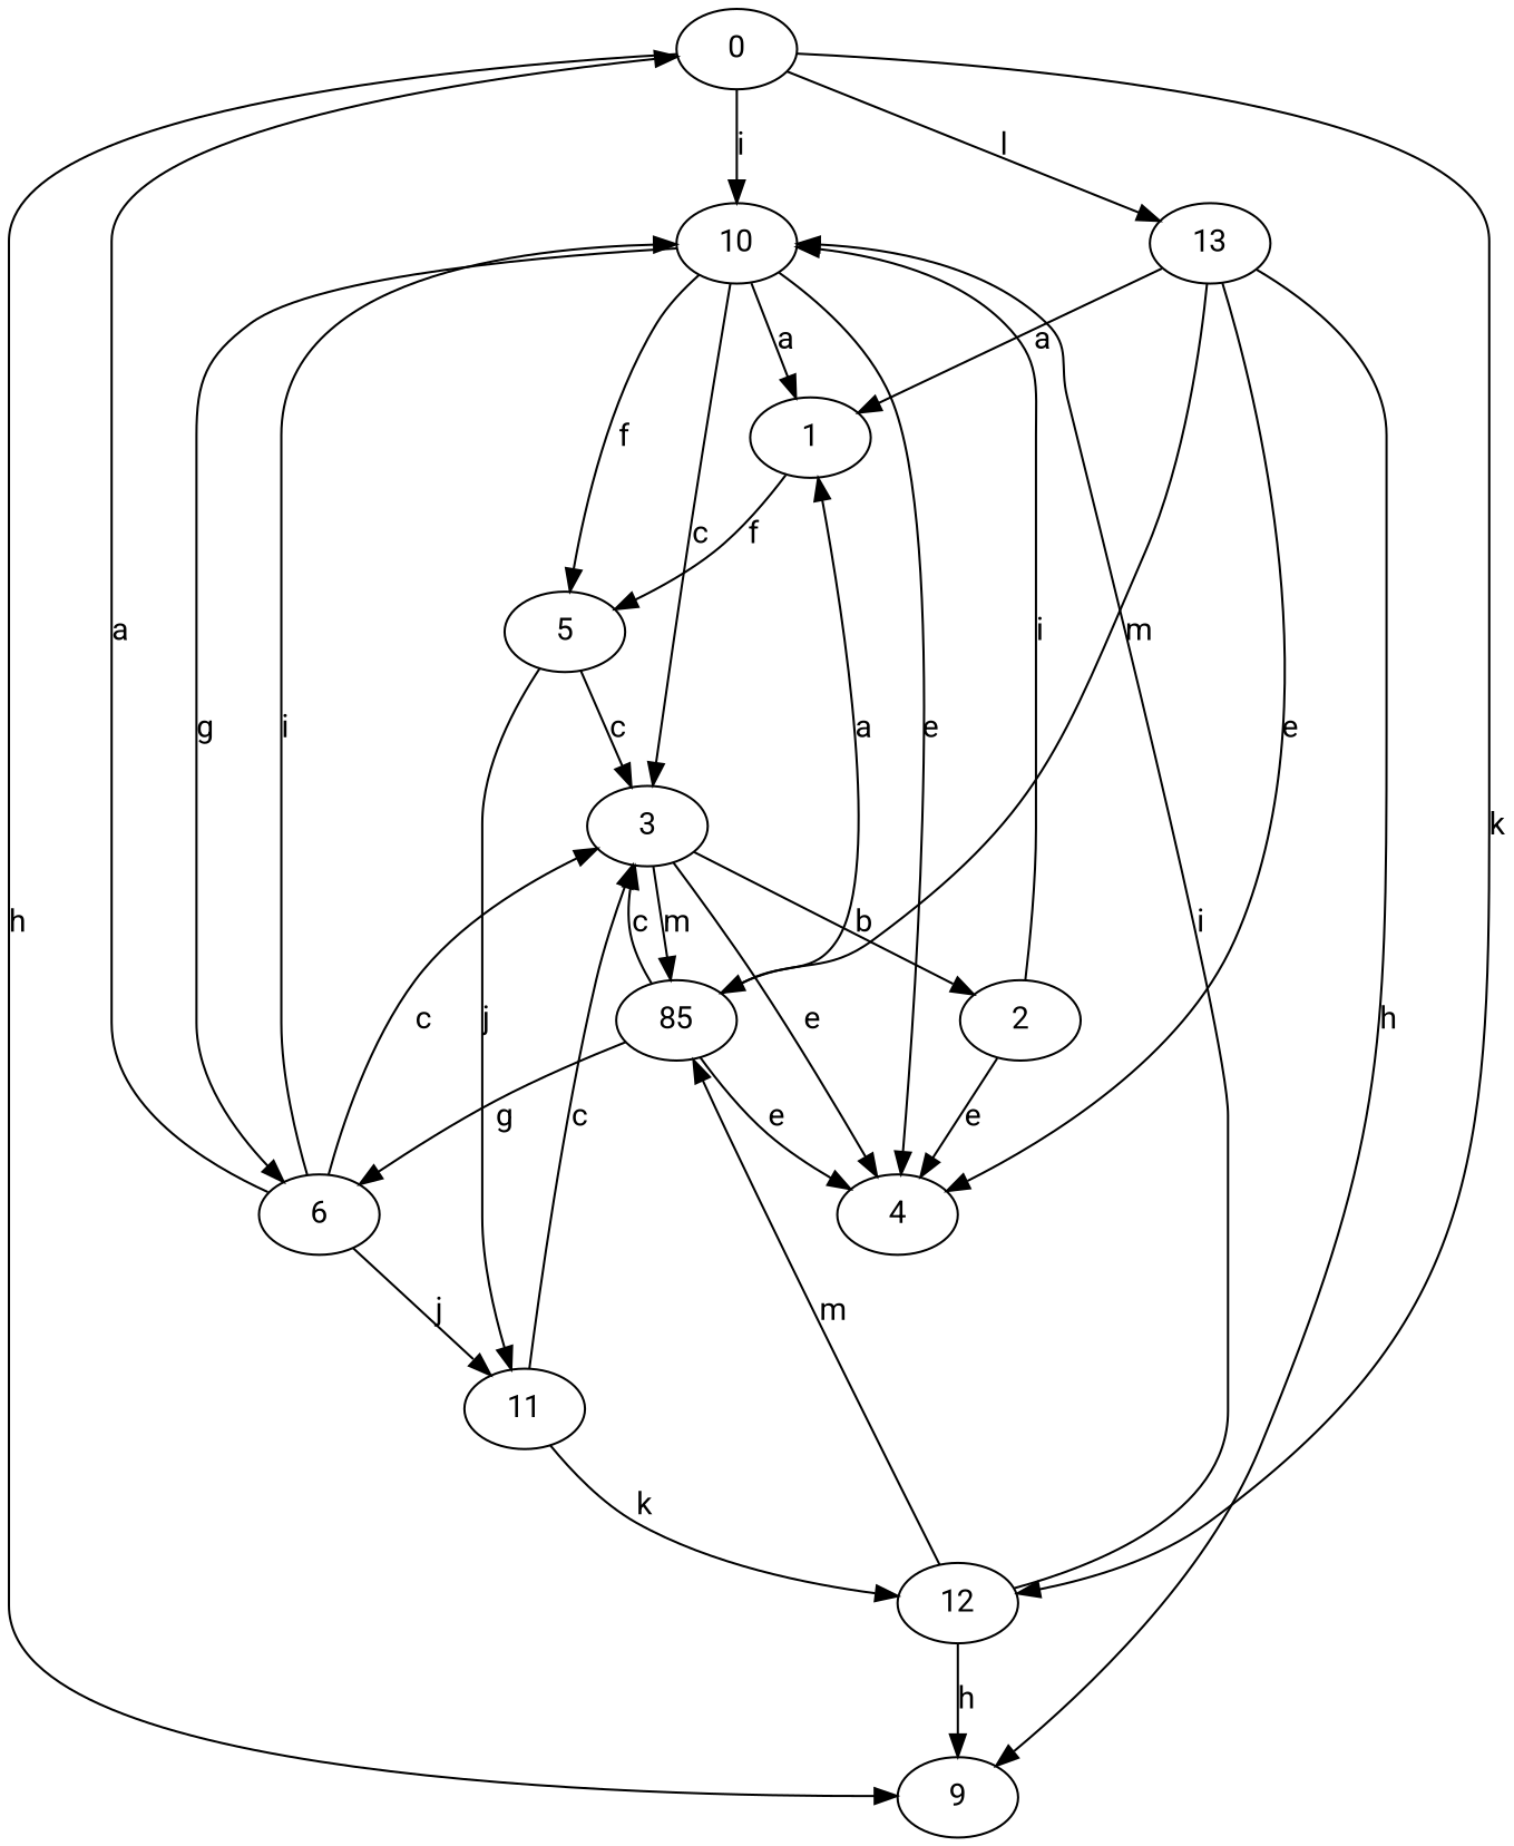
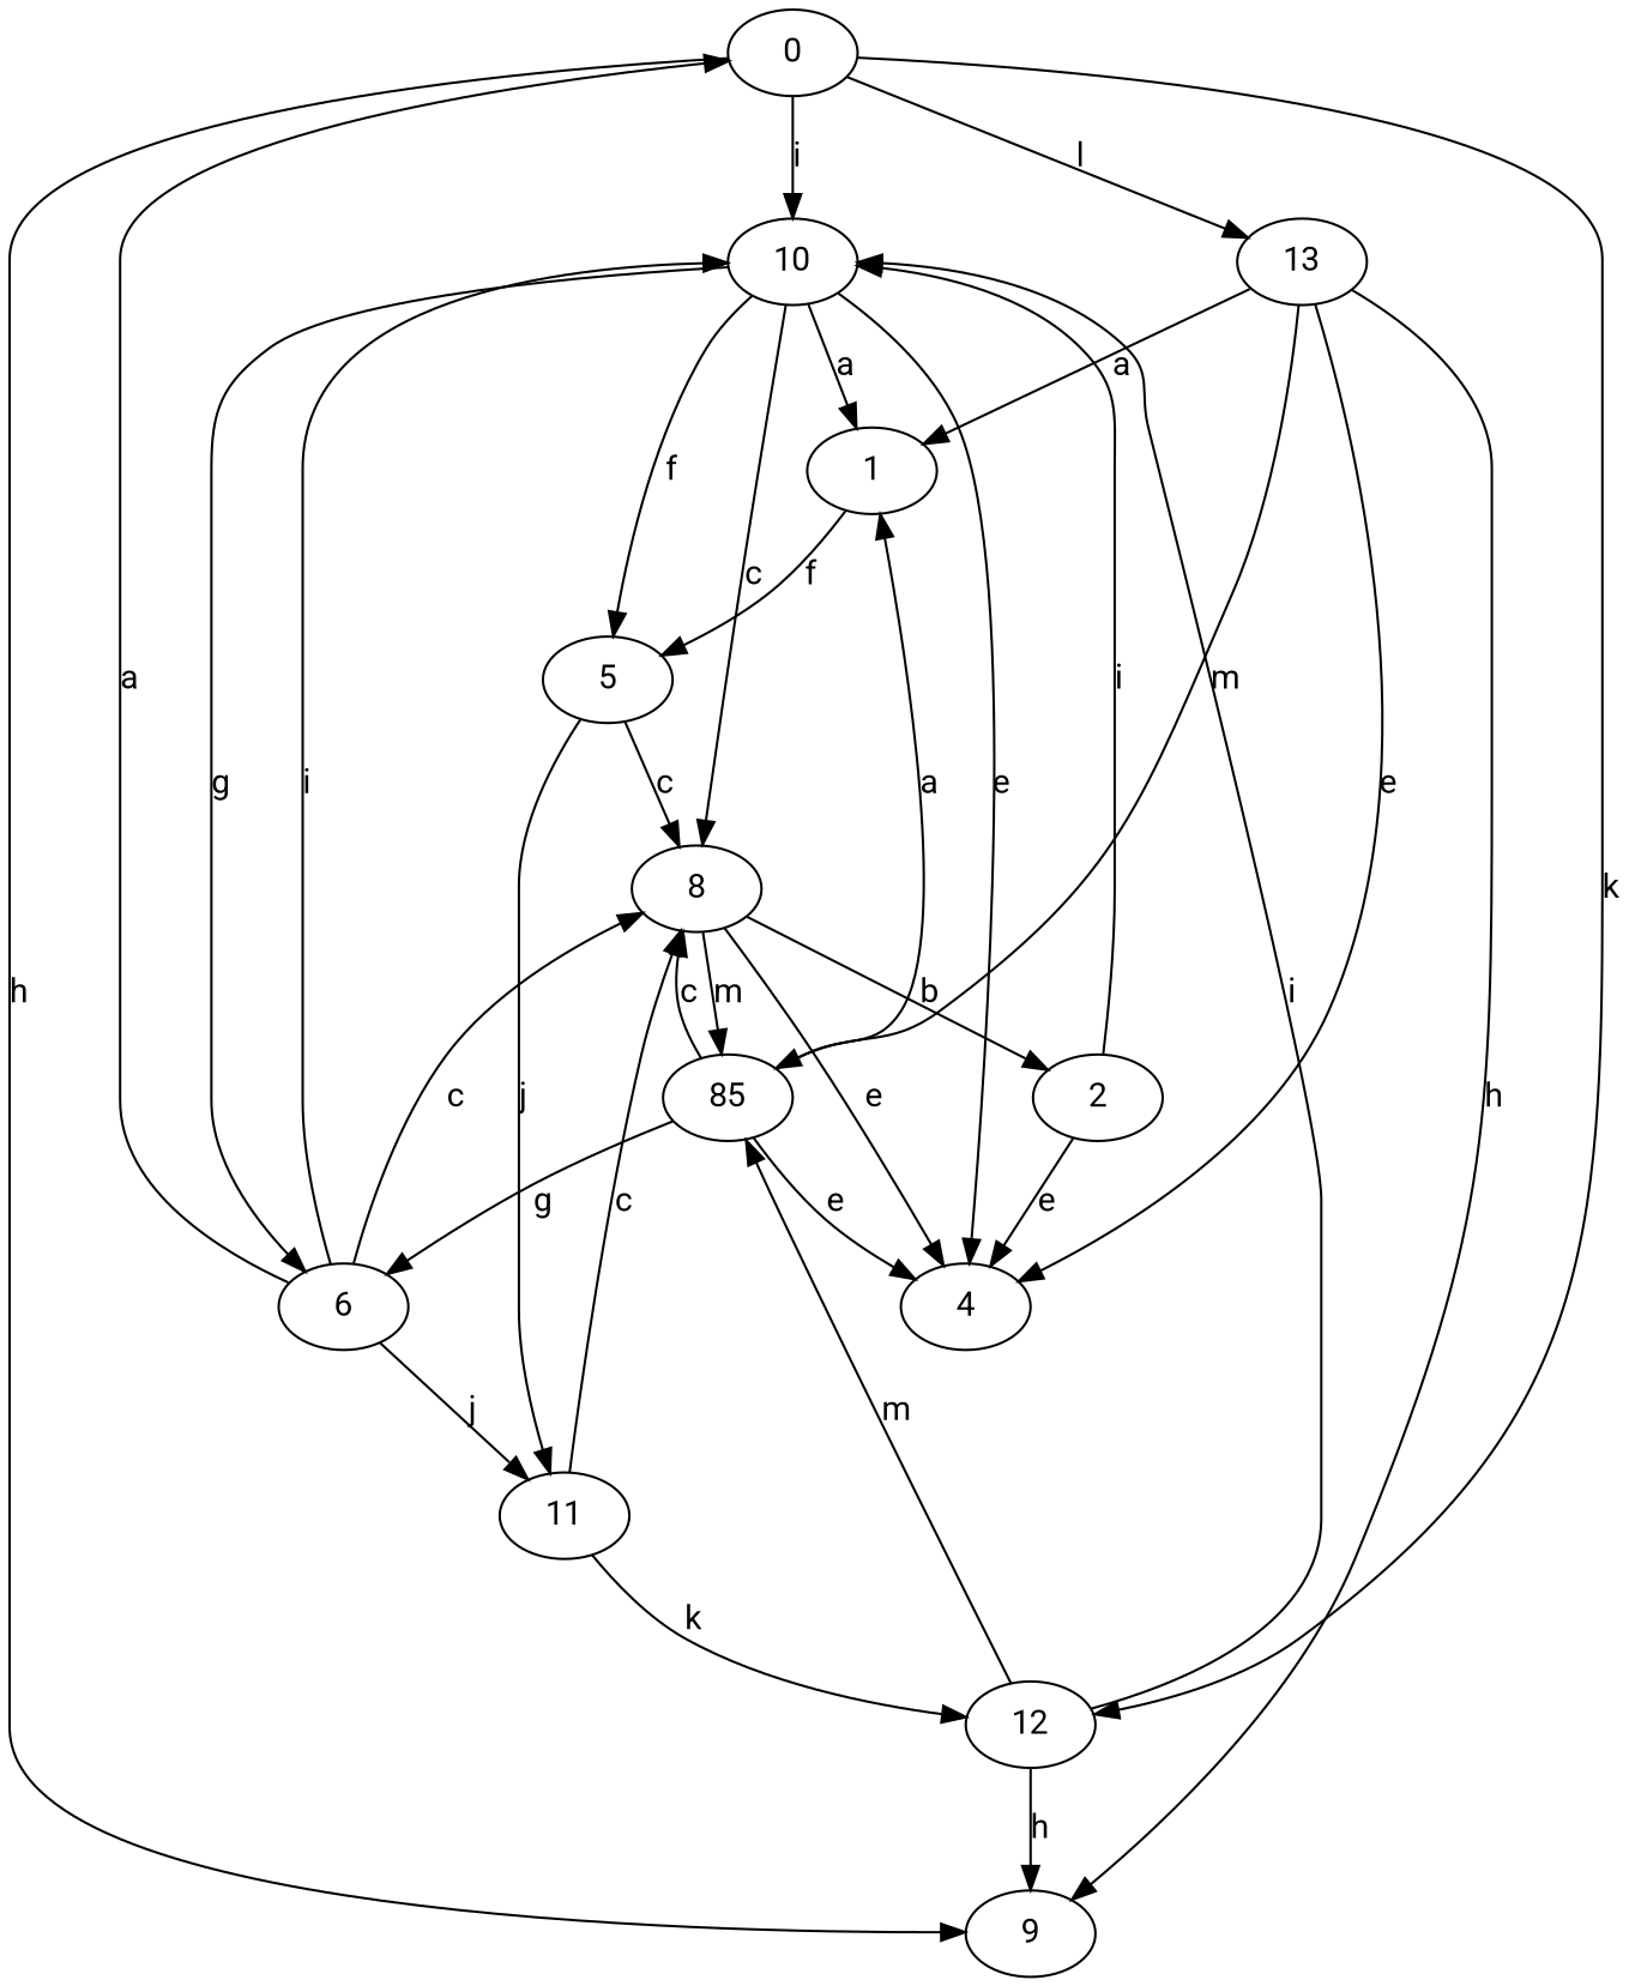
  strict digraph {
    fontname=Roboto
    node [fontname=Roboto]
    edge [fontname=Roboto]
    0
    9
    10
    12
    n5 [label=13]
    1
    5
    4
-   3
+   3 [label=8]
    6
    n11 [label=85]
    11
    2
    0 -> 9 [label=h]
    0 -> 10 [label=i]
    0 -> 12 [label=k]
    0 -> n5 [label=l]
    10 -> 1 [label=a]
    10 -> 5 [label=f]
    10 -> 4 [label=e]
    10 -> 3 [label=c]
    10 -> 6 [label=g]
    12 -> 9 [label=h]
    12 -> 10 [label=i]
    12 -> n11 [label=m]
    n5 -> 9 [label=h]
    n5 -> 1 [label=a]
    n5 -> 4 [label=e]
    n5 -> n11 [label=m]
    1 -> 5 [label=f]
    5 -> 3 [label=c]
    5 -> 11 [label=j]
    3 -> 4 [label=e]
    3 -> n11 [label=m]
    3 -> 2 [label=b]
    6 -> 0 [label=a]
    6 -> 10 [label=i]
    6 -> 3 [label=c]
    6 -> 11 [label=j]
    n11 -> 1 [label=a]
    n11 -> 4 [label=e]
    n11 -> 3 [label=c]
    n11 -> 6 [label=g]
    11 -> 12 [label=k]
    11 -> 3 [label=c]
    2 -> 10 [label=i]
    2 -> 4 [label=e]
  }
